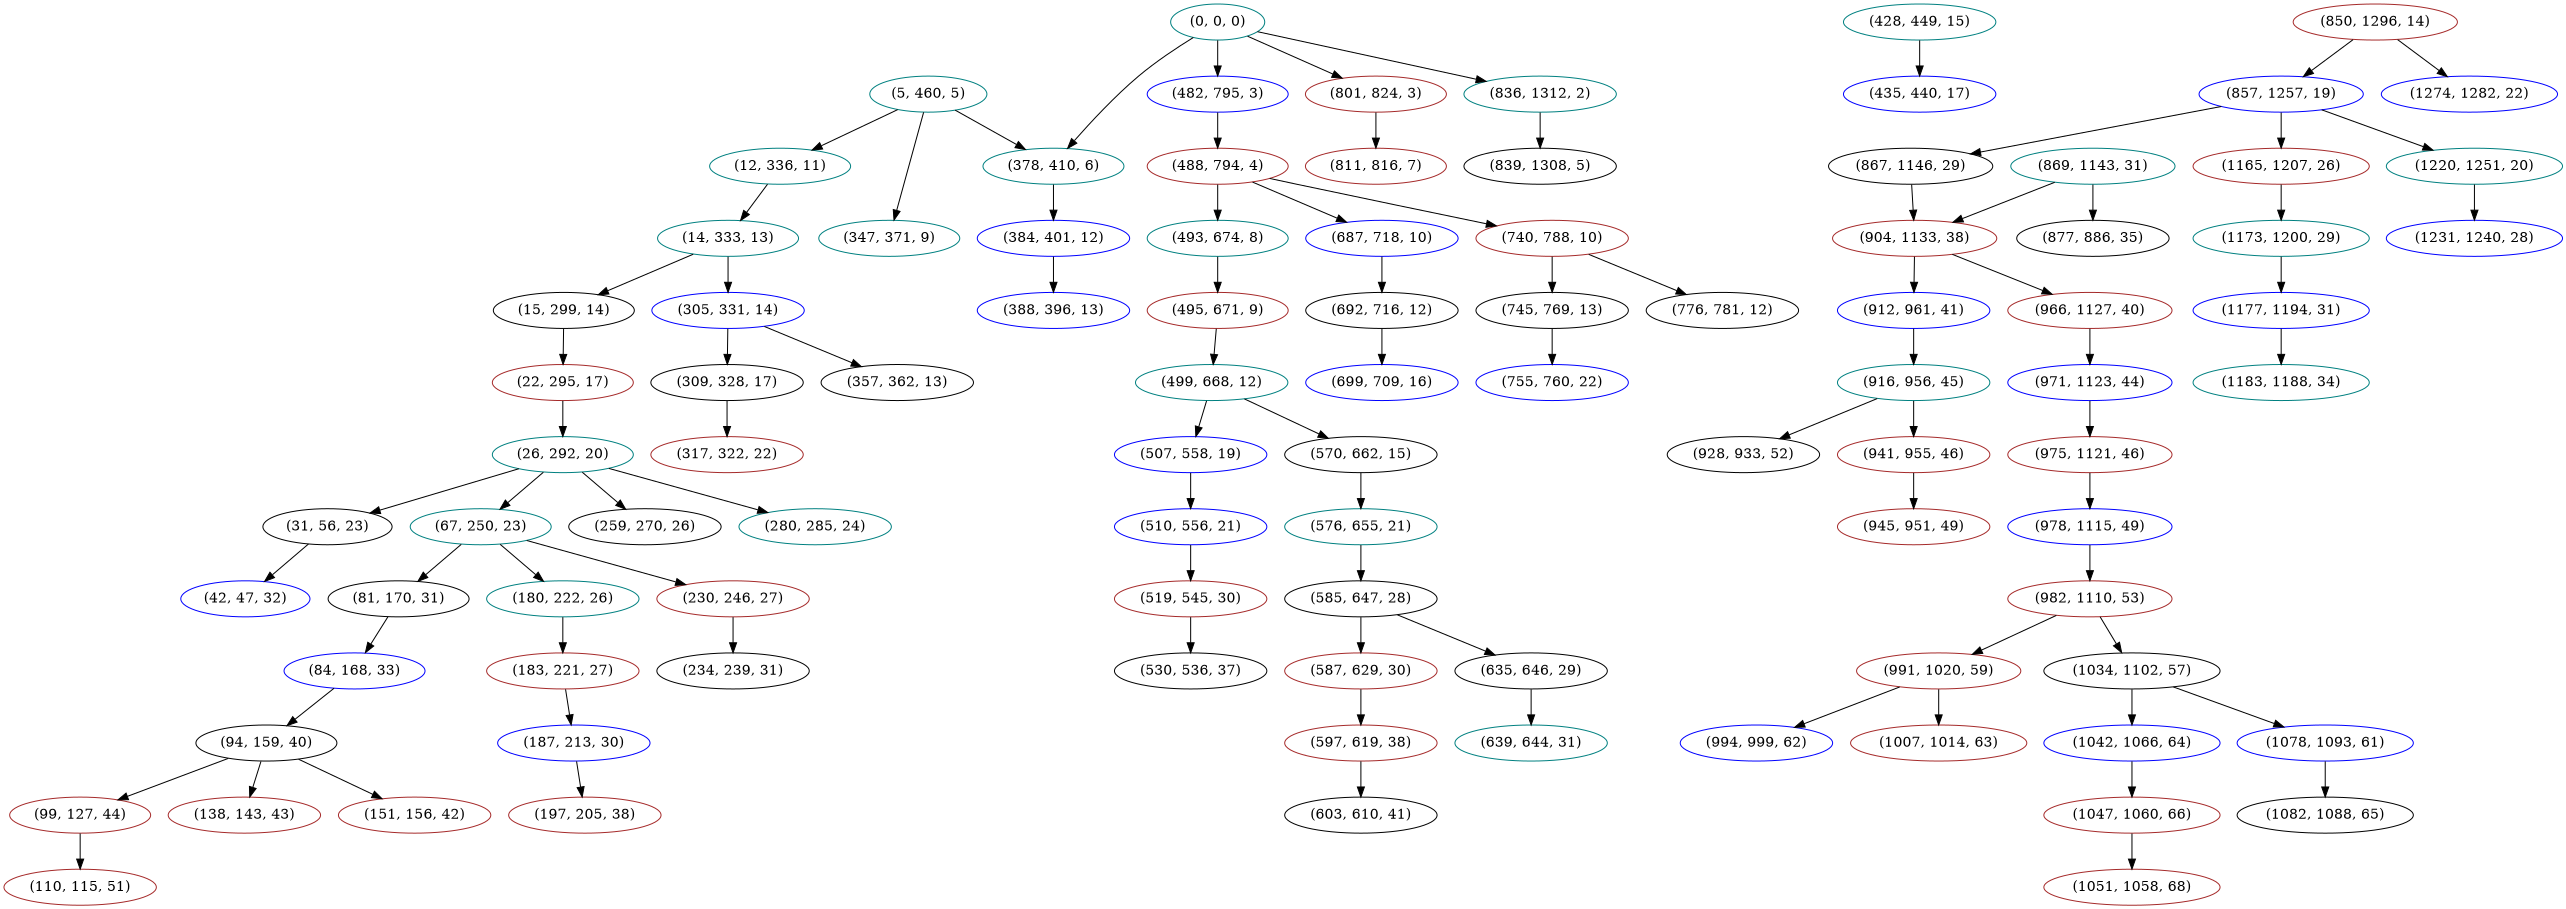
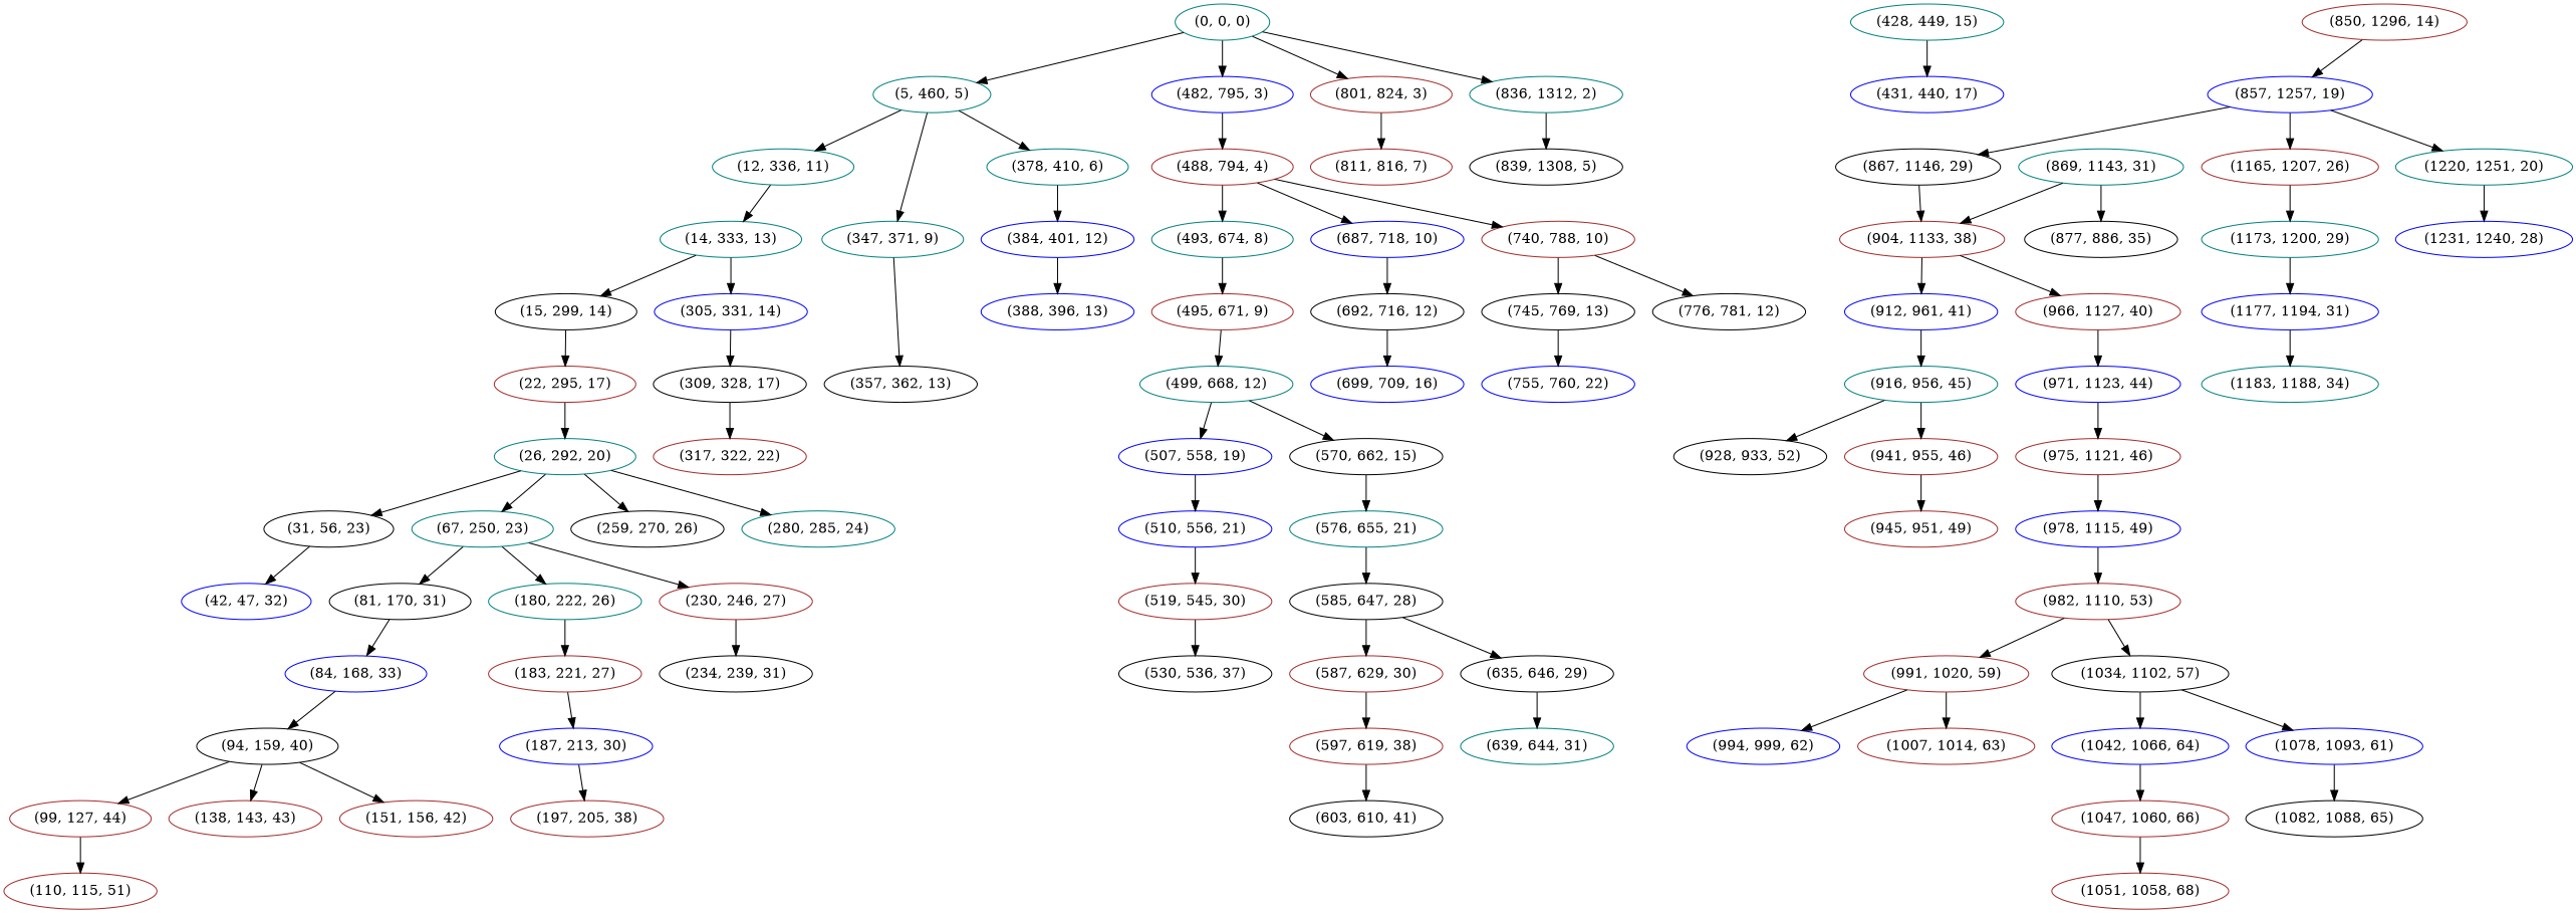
  digraph {
    node [color=brown]
    "(0, 0, 0)" [color=teal]
    "(5, 460, 5)" [color=teal]
    "(482, 795, 3)" [color=blue]
    "(801, 824, 3)"
    "(836, 1312, 2)" [color=teal]
    "(12, 336, 11)" [color=teal]
    "(347, 371, 9)" [color=teal]
    "(378, 410, 6)" [color=teal]
    "(488, 794, 4)"
    "(811, 816, 7)"
    "(839, 1308, 5)" [color=black]
    "(14, 333, 13)" [color=teal]
    "(357, 362, 13)" [color=black]
    "(384, 401, 12)" [color=blue]
    "(15, 299, 14)" [color=black]
    "(305, 331, 14)" [color=blue]
    "(22, 295, 17)"
    "(309, 328, 17)" [color=black]
    "(26, 292, 20)" [color=teal]
    "(31, 56, 23)" [color=black]
    "(67, 250, 23)" [color=teal]
    "(259, 270, 26)" [color=black]
    "(280, 285, 24)" [color=teal]
    "(42, 47, 32)" [color=blue]
    "(81, 170, 31)" [color=black]
    "(180, 222, 26)" [color=teal]
    "(230, 246, 27)"
    "(84, 168, 33)" [color=blue]
    "(183, 221, 27)"
    "(234, 239, 31)" [color=black]
    "(94, 159, 40)" [color=black]
    "(99, 127, 44)"
    "(138, 143, 43)"
    "(151, 156, 42)"
    "(110, 115, 51)"
    "(187, 213, 30)" [color=blue]
    "(197, 205, 38)"
    "(317, 322, 22)"
    "(388, 396, 13)" [color=blue]
    "(428, 449, 15)" [color=teal]
-   "(435, 440, 17)" [color=blue]
+   "(435, 440, 17)" [color=blue label="(431, 440, 17)"]
    "(493, 674, 8)" [color=teal]
    "(687, 718, 10)" [color=blue]
    "(740, 788, 10)"
    "(495, 671, 9)"
    "(692, 716, 12)" [color=black]
    "(745, 769, 13)" [color=black]
    "(776, 781, 12)" [color=black]
    "(499, 668, 12)" [color=teal]
    "(507, 558, 19)" [color=blue]
    "(570, 662, 15)" [color=black]
    "(510, 556, 21)" [color=blue]
    "(576, 655, 21)" [color=teal]
    "(519, 545, 30)"
    "(530, 536, 37)" [color=black]
    "(585, 647, 28)" [color=black]
    "(587, 629, 30)"
    "(635, 646, 29)" [color=black]
    "(597, 619, 38)"
    "(639, 644, 31)" [color=teal]
    "(603, 610, 41)" [color=black]
    "(699, 709, 16)" [color=blue]
    "(755, 760, 22)" [color=blue]
    "(857, 1257, 19)" [color=blue]
    "(850, 1296, 14)"
-   "(1274, 1282, 22)" [color=blue]
    "(867, 1146, 29)" [color=black]
    "(1165, 1207, 26)"
    "(1220, 1251, 20)" [color=teal]
    "(904, 1133, 38)"
    "(1173, 1200, 29)" [color=teal]
    "(1231, 1240, 28)" [color=blue]
    "(869, 1143, 31)" [color=teal]
    "(877, 886, 35)" [color=black]
    "(912, 961, 41)" [color=blue]
    "(966, 1127, 40)"
    "(916, 956, 45)" [color=teal]
    "(971, 1123, 44)" [color=blue]
    "(928, 933, 52)" [color=black]
    "(941, 955, 46)"
    "(945, 951, 49)"
    "(975, 1121, 46)"
    "(978, 1115, 49)" [color=blue]
    "(982, 1110, 53)"
    "(991, 1020, 59)"
    "(1034, 1102, 57)" [color=black]
    "(994, 999, 62)" [color=blue]
    "(1007, 1014, 63)"
    "(1042, 1066, 64)" [color=blue]
    "(1078, 1093, 61)" [color=blue]
    "(1047, 1060, 66)"
    "(1082, 1088, 65)" [color=black]
    "(1051, 1058, 68)"
    "(1177, 1194, 31)" [color=blue]
    "(1183, 1188, 34)" [color=teal]
-   "(0, 0, 0)" -> "(378, 410, 6)"
+   "(0, 0, 0)" -> "(5, 460, 5)"
    "(0, 0, 0)" -> "(482, 795, 3)"
    "(0, 0, 0)" -> "(801, 824, 3)"
    "(0, 0, 0)" -> "(836, 1312, 2)"
    "(5, 460, 5)" -> "(12, 336, 11)"
    "(5, 460, 5)" -> "(347, 371, 9)"
    "(5, 460, 5)" -> "(378, 410, 6)"
    "(482, 795, 3)" -> "(488, 794, 4)"
    "(801, 824, 3)" -> "(811, 816, 7)"
    "(836, 1312, 2)" -> "(839, 1308, 5)"
    "(12, 336, 11)" -> "(14, 333, 13)"
-   "(305, 331, 14)" -> "(357, 362, 13)"
+   "(347, 371, 9)" -> "(357, 362, 13)"
    "(378, 410, 6)" -> "(384, 401, 12)"
    "(488, 794, 4)" -> "(493, 674, 8)"
    "(488, 794, 4)" -> "(687, 718, 10)"
    "(488, 794, 4)" -> "(740, 788, 10)"
    "(14, 333, 13)" -> "(15, 299, 14)"
    "(14, 333, 13)" -> "(305, 331, 14)"
    "(384, 401, 12)" -> "(388, 396, 13)"
    "(15, 299, 14)" -> "(22, 295, 17)"
    "(305, 331, 14)" -> "(309, 328, 17)"
    "(22, 295, 17)" -> "(26, 292, 20)"
    "(309, 328, 17)" -> "(317, 322, 22)"
    "(26, 292, 20)" -> "(31, 56, 23)"
    "(26, 292, 20)" -> "(67, 250, 23)"
    "(26, 292, 20)" -> "(259, 270, 26)"
    "(26, 292, 20)" -> "(280, 285, 24)"
    "(31, 56, 23)" -> "(42, 47, 32)"
    "(67, 250, 23)" -> "(81, 170, 31)"
    "(67, 250, 23)" -> "(180, 222, 26)"
    "(67, 250, 23)" -> "(230, 246, 27)"
    "(81, 170, 31)" -> "(84, 168, 33)"
    "(180, 222, 26)" -> "(183, 221, 27)"
    "(230, 246, 27)" -> "(234, 239, 31)"
    "(84, 168, 33)" -> "(94, 159, 40)"
    "(183, 221, 27)" -> "(187, 213, 30)"
    "(94, 159, 40)" -> "(99, 127, 44)"
    "(94, 159, 40)" -> "(138, 143, 43)"
    "(94, 159, 40)" -> "(151, 156, 42)"
    "(99, 127, 44)" -> "(110, 115, 51)"
    "(187, 213, 30)" -> "(197, 205, 38)"
    "(428, 449, 15)" -> "(435, 440, 17)"
    "(493, 674, 8)" -> "(495, 671, 9)"
    "(687, 718, 10)" -> "(692, 716, 12)"
    "(740, 788, 10)" -> "(745, 769, 13)"
    "(740, 788, 10)" -> "(776, 781, 12)"
    "(495, 671, 9)" -> "(499, 668, 12)"
    "(692, 716, 12)" -> "(699, 709, 16)"
    "(745, 769, 13)" -> "(755, 760, 22)"
    "(499, 668, 12)" -> "(507, 558, 19)"
    "(499, 668, 12)" -> "(570, 662, 15)"
    "(507, 558, 19)" -> "(510, 556, 21)"
    "(570, 662, 15)" -> "(576, 655, 21)"
    "(510, 556, 21)" -> "(519, 545, 30)"
    "(576, 655, 21)" -> "(585, 647, 28)"
    "(519, 545, 30)" -> "(530, 536, 37)"
    "(585, 647, 28)" -> "(587, 629, 30)"
    "(585, 647, 28)" -> "(635, 646, 29)"
    "(587, 629, 30)" -> "(597, 619, 38)"
    "(635, 646, 29)" -> "(639, 644, 31)"
    "(597, 619, 38)" -> "(603, 610, 41)"
    "(857, 1257, 19)" -> "(867, 1146, 29)"
    "(857, 1257, 19)" -> "(1165, 1207, 26)"
    "(857, 1257, 19)" -> "(1220, 1251, 20)"
    "(850, 1296, 14)" -> "(857, 1257, 19)"
-   "(850, 1296, 14)" -> "(1274, 1282, 22)"
    "(867, 1146, 29)" -> "(904, 1133, 38)"
    "(1165, 1207, 26)" -> "(1173, 1200, 29)"
    "(1220, 1251, 20)" -> "(1231, 1240, 28)"
    "(904, 1133, 38)" -> "(912, 961, 41)"
    "(904, 1133, 38)" -> "(966, 1127, 40)"
    "(1173, 1200, 29)" -> "(1177, 1194, 31)"
    "(869, 1143, 31)" -> "(904, 1133, 38)"
    "(869, 1143, 31)" -> "(877, 886, 35)"
    "(912, 961, 41)" -> "(916, 956, 45)"
    "(966, 1127, 40)" -> "(971, 1123, 44)"
    "(916, 956, 45)" -> "(928, 933, 52)"
    "(916, 956, 45)" -> "(941, 955, 46)"
    "(971, 1123, 44)" -> "(975, 1121, 46)"
    "(941, 955, 46)" -> "(945, 951, 49)"
    "(975, 1121, 46)" -> "(978, 1115, 49)"
    "(978, 1115, 49)" -> "(982, 1110, 53)"
    "(982, 1110, 53)" -> "(991, 1020, 59)"
    "(982, 1110, 53)" -> "(1034, 1102, 57)"
    "(991, 1020, 59)" -> "(994, 999, 62)"
    "(991, 1020, 59)" -> "(1007, 1014, 63)"
    "(1034, 1102, 57)" -> "(1042, 1066, 64)"
    "(1034, 1102, 57)" -> "(1078, 1093, 61)"
    "(1042, 1066, 64)" -> "(1047, 1060, 66)"
    "(1078, 1093, 61)" -> "(1082, 1088, 65)"
    "(1047, 1060, 66)" -> "(1051, 1058, 68)"
    "(1177, 1194, 31)" -> "(1183, 1188, 34)"
  }
